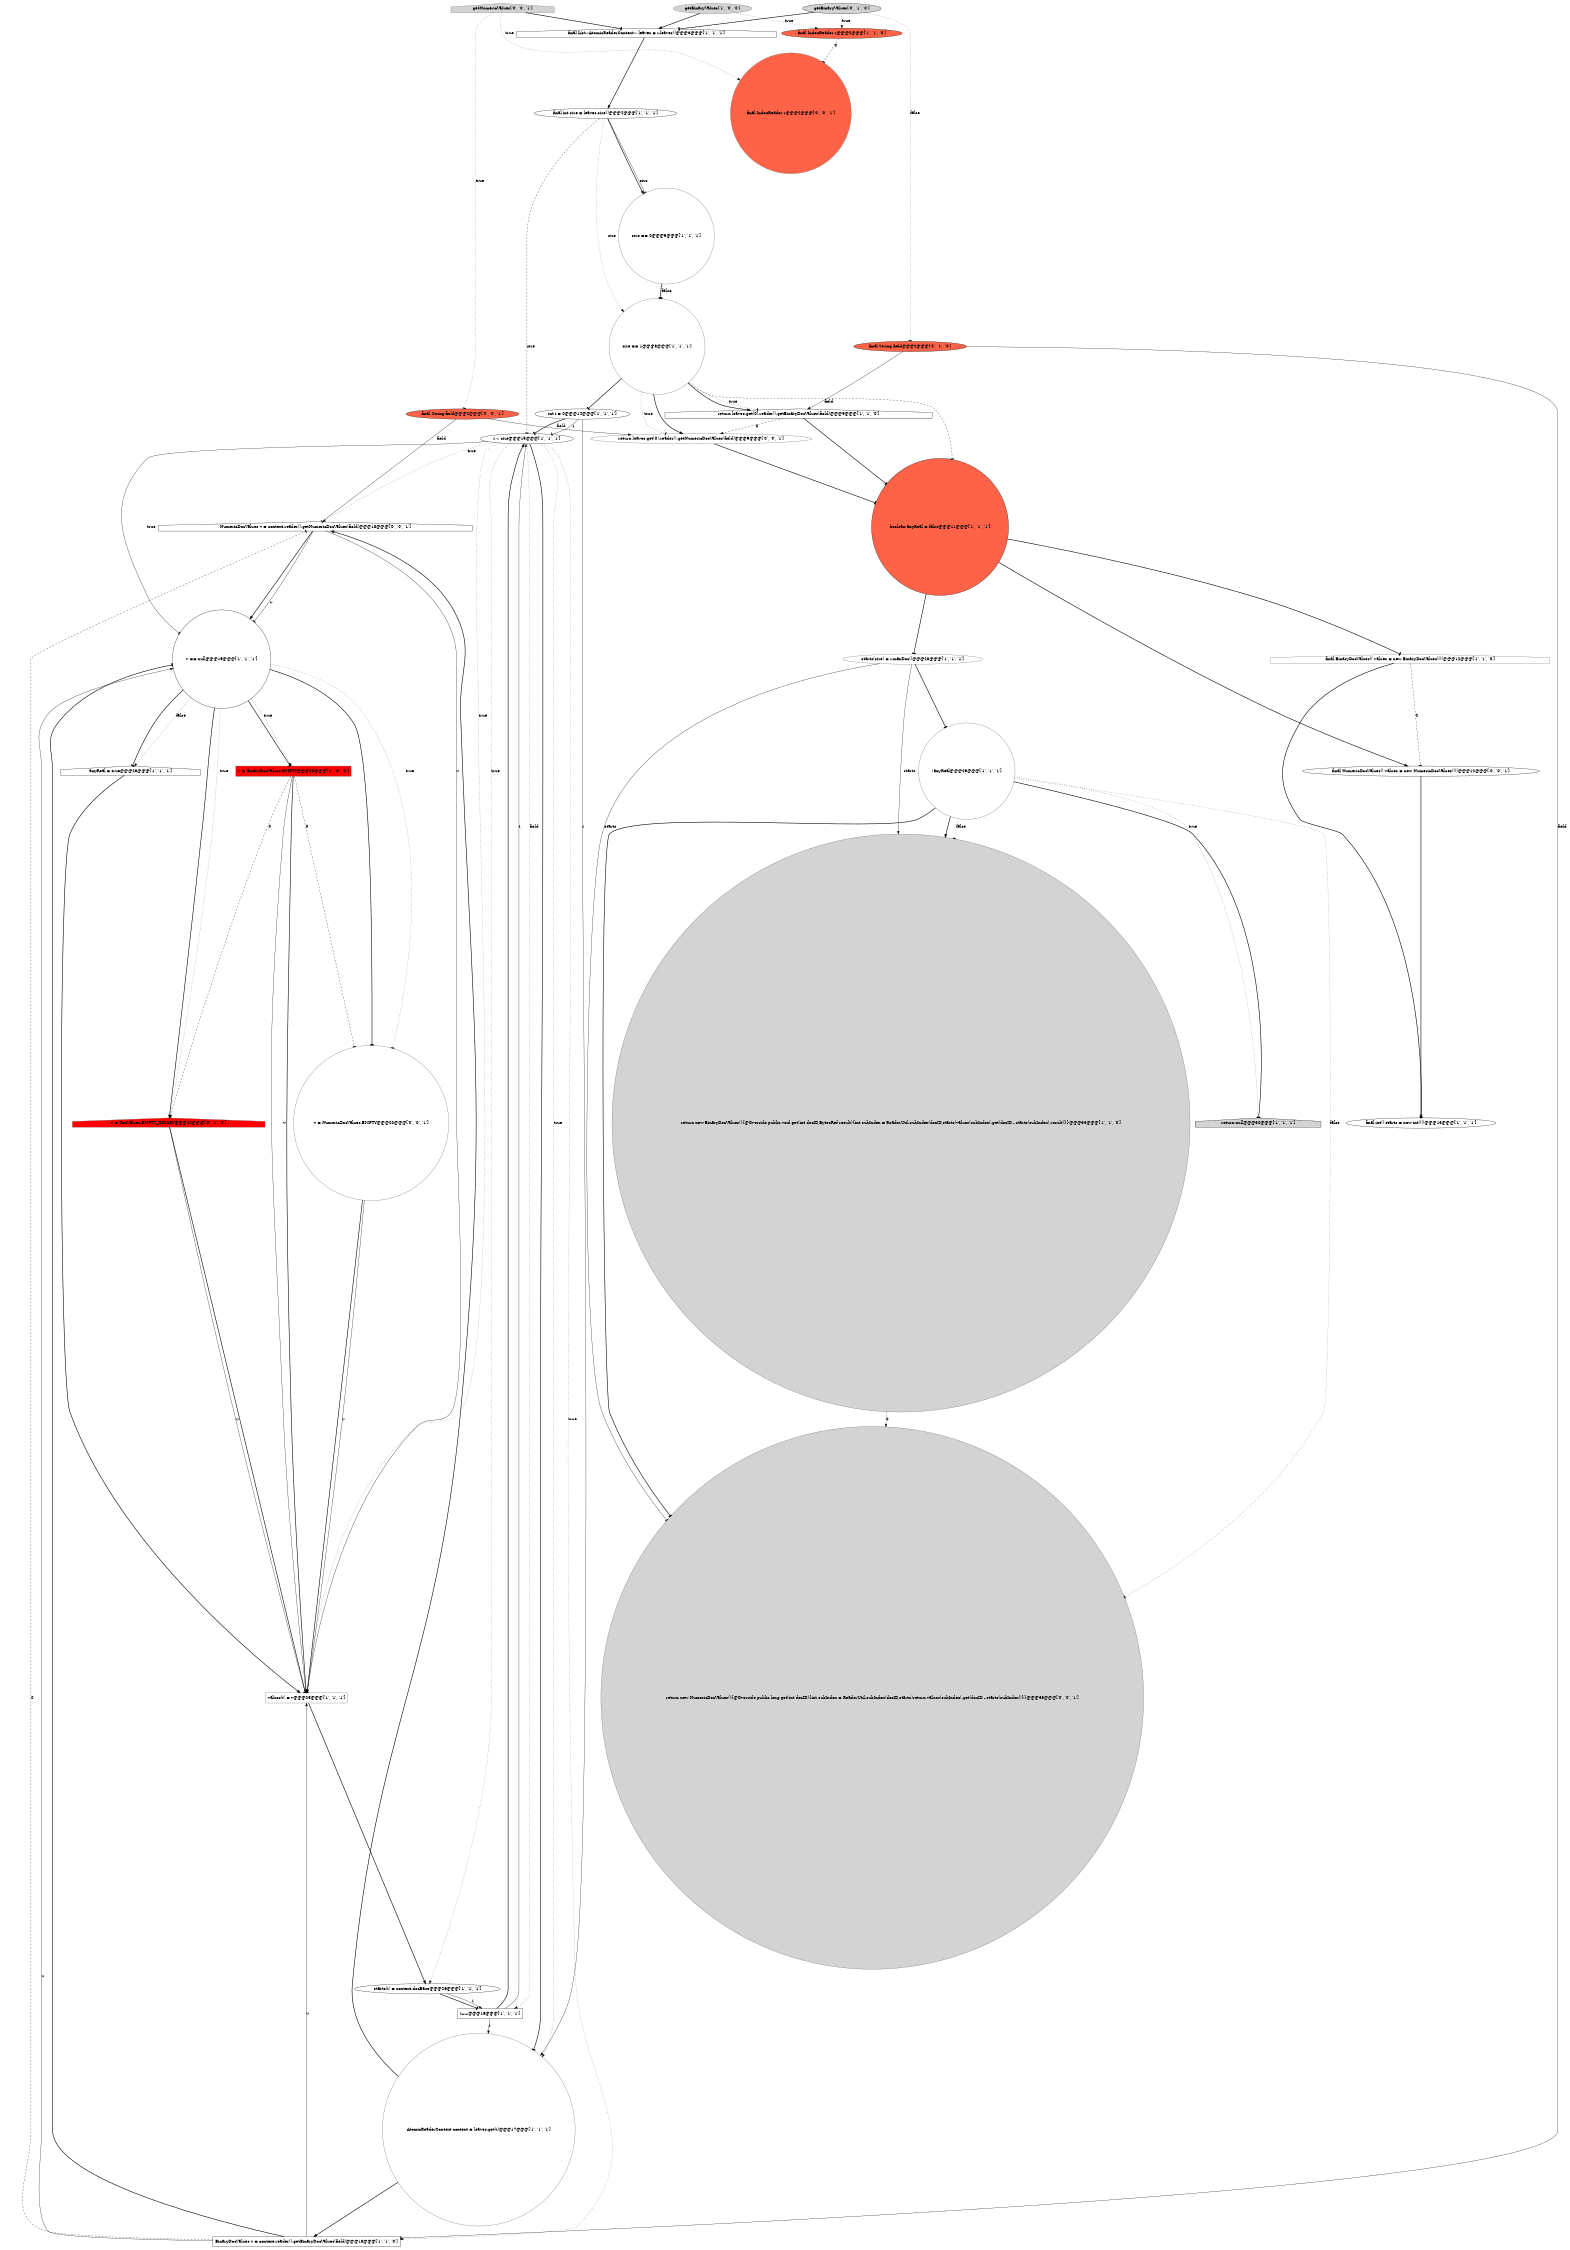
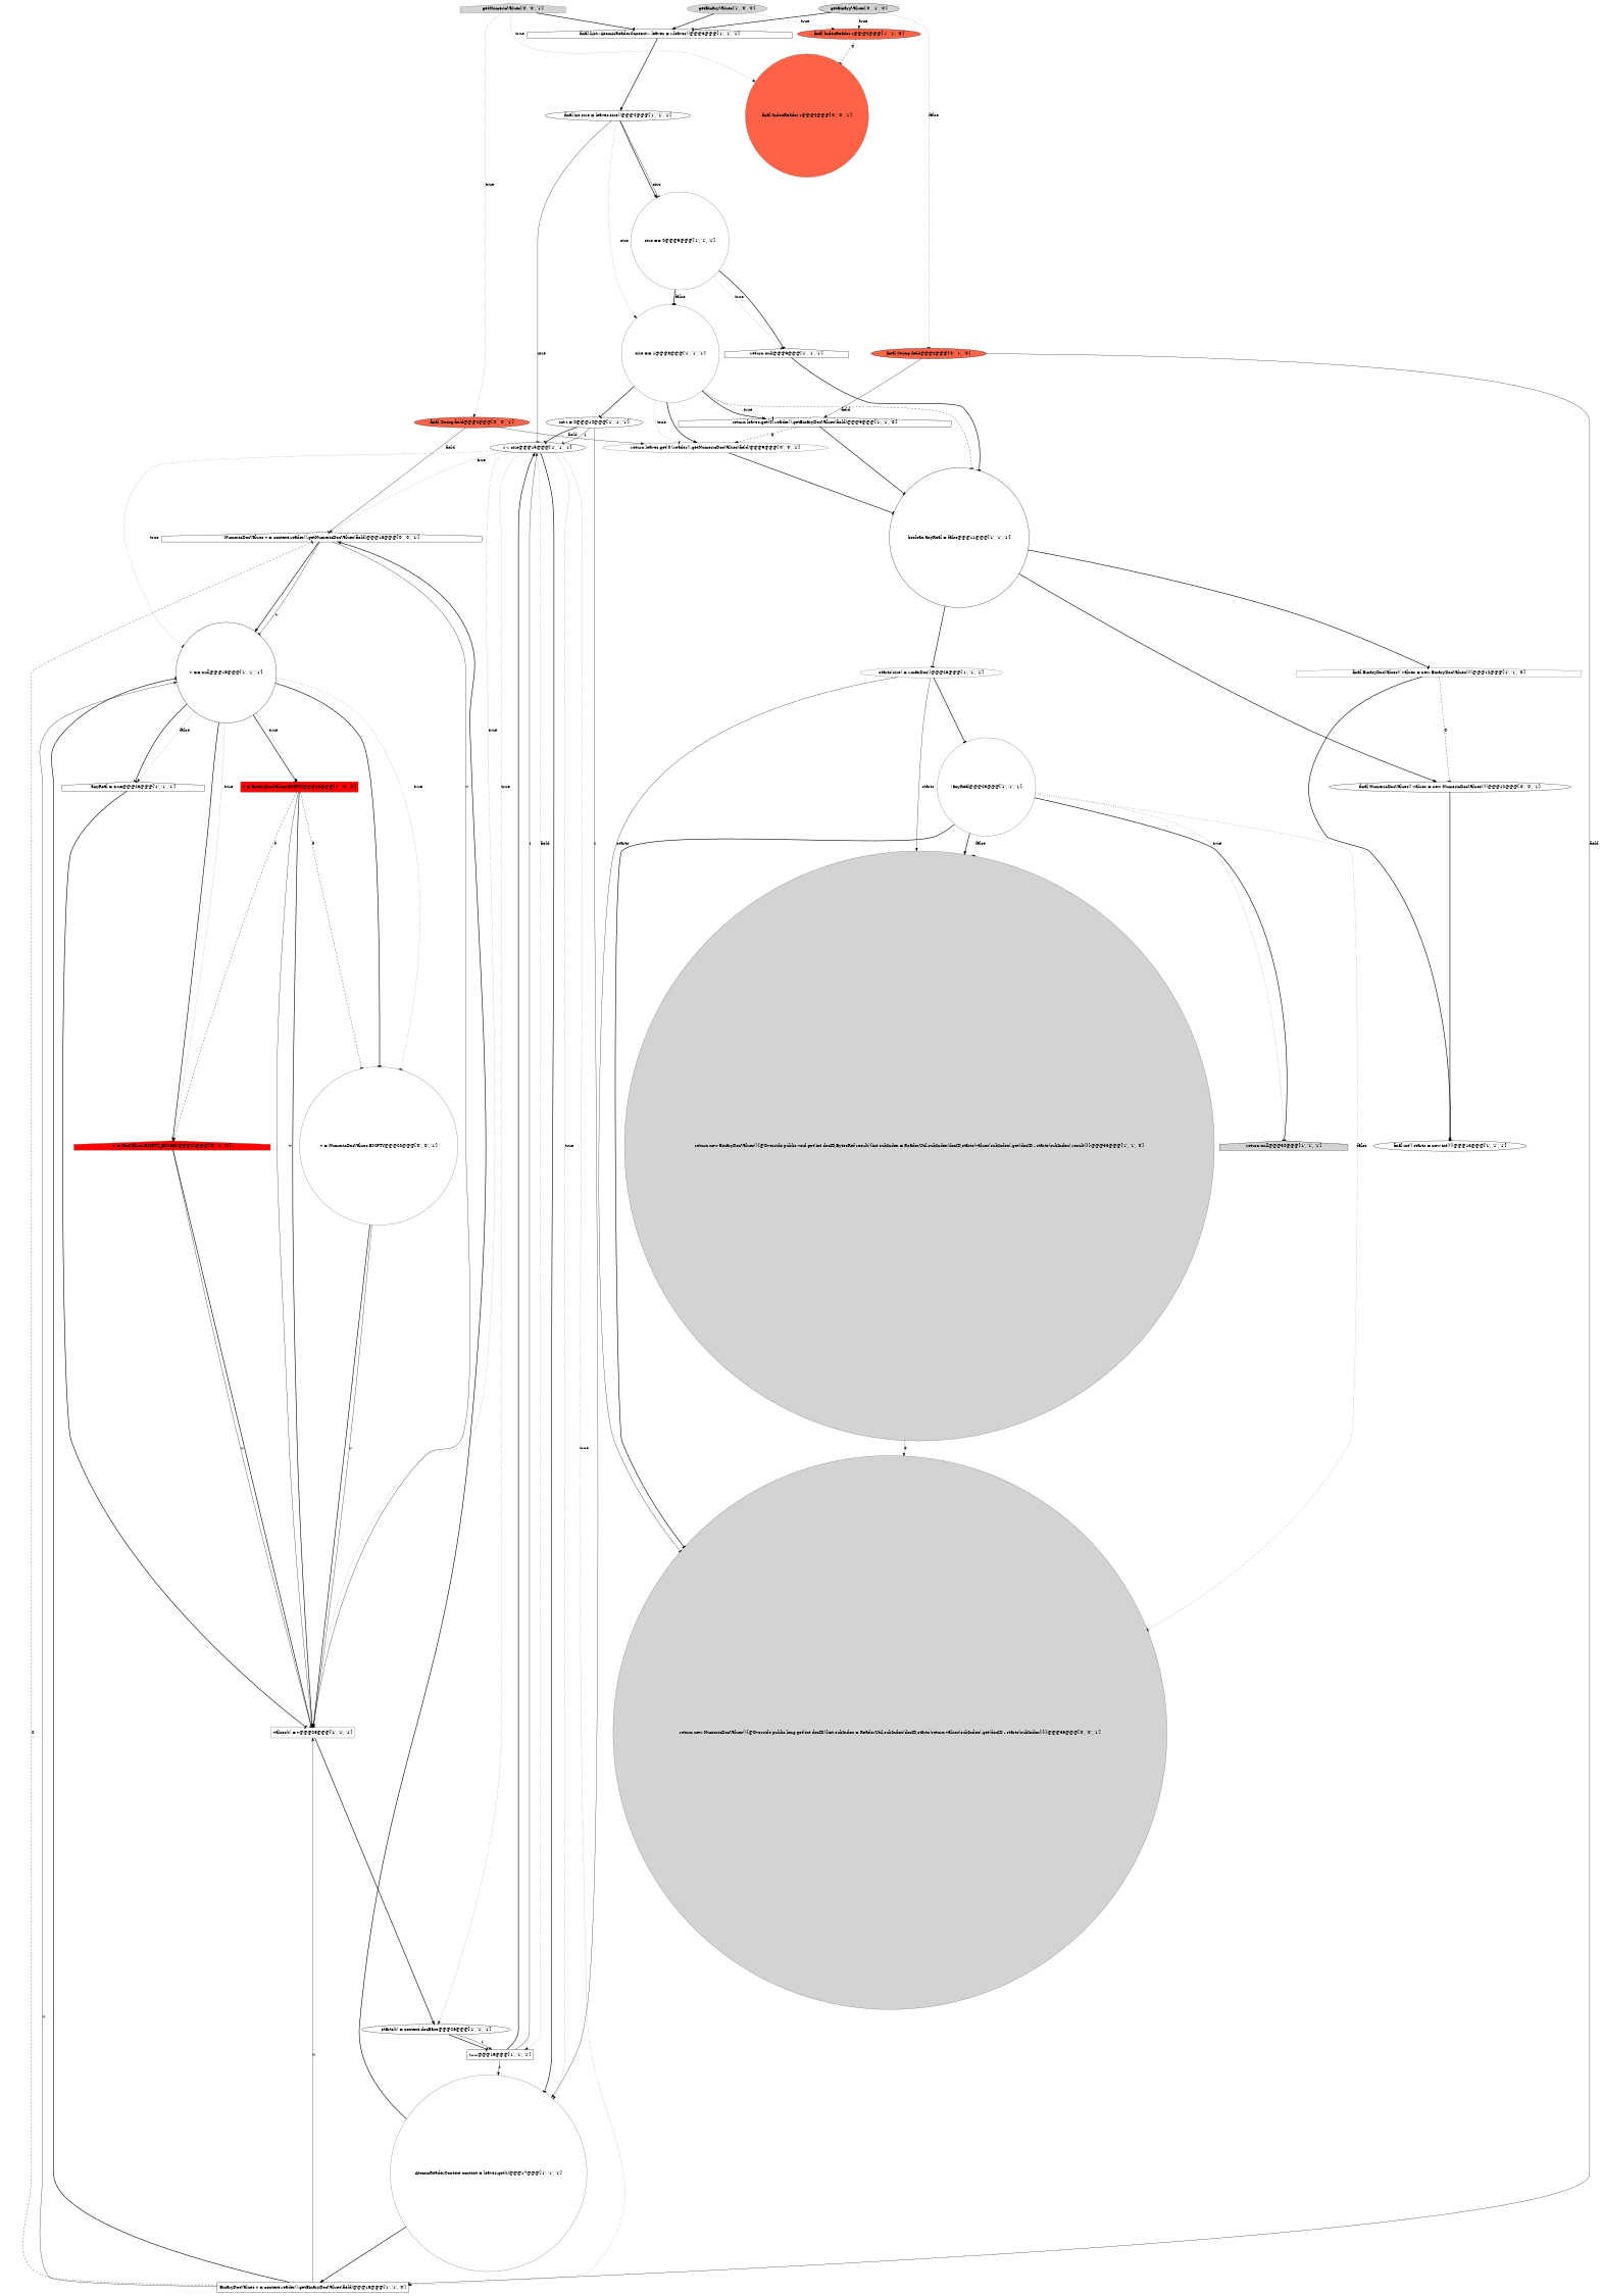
  digraph {
    fontname="DejaVu Serif"
    node [color=black fillcolor=white fontname="DejaVu Serif" shape=ellipse style=filled]
    edge [arrowhead=tee fontname="DejaVu Serif" style=bold]
    n1 [fillcolor=tomato label="final IndexReader r@@@2@@@['1', '1', '0']"]
    n2 [color=gray40 fillcolor=tomato label="final IndexReader r@@@2@@@['0', '0', '1']" shape=circle]
    n3 [color=gray40 fillcolor=lightgray label="getNumericValues['0', '0', '1']" shape=house]
    n4 [label="final List<AtomicReaderContext> leaves = r.leaves()@@@3@@@['1', '1', '1']" shape=house]
    n5 [fillcolor=tomato label="final String field@@@2@@@['0', '0', '1']"]
    n6 [label="final int size = leaves.size()@@@4@@@['1', '1', '1']"]
    n7 [label="NumericDocValues v = context.reader().getNumericDocValues(field)@@@18@@@['0', '0', '1']" shape=house]
    n8 [color=gray40 label="return leaves.get(0).reader().getNumericDocValues(field)@@@9@@@['0', '0', '1']"]
    n9 [color=gray40 fillcolor=lightgray label="getBinaryValues['1', '0', '0']"]
    n10 [label="final int(( starts = new int((((@@@13@@@['1', '1', '1']"]
    n11 [label="int i = 0@@@14@@@['1', '1', '1']"]
    n12 [color=gray40 label="AtomicReaderContext context = leaves.get(i)@@@17@@@['1', '1', '1']" shape=circle]
    n13 [label="i < size@@@15@@@['1', '1', '1']"]
    n14 [color=gray40 label="size == 1@@@8@@@['1', '1', '1']" shape=circle]
    n15 [color=gray40 label="size == 0@@@5@@@['1', '1', '1']" shape=circle]
    n16 [fillcolor=lightgray label="getBinaryValues['0', '1', '0']"]
    n17 [fillcolor=tomato label="final String field@@@2@@@['0', '1', '0']"]
    n18 [label="BinaryDocValues v = context.reader().getBinaryDocValues(field)@@@18@@@['1', '1', '0']" shape=box]
    n19 [label="return leaves.get(0).reader().getBinaryDocValues(field)@@@9@@@['1', '1', '0']" shape=house]
    n20 [label="v == null@@@19@@@['1', '1', '1']" shape=circle]
    n21 [color=gray40 label="values(i( = v@@@25@@@['1', '1', '1']" shape=box]
    n22 [label="starts(i( = context.docBase@@@26@@@['1', '1', '1']"]
    n23 [label="i++@@@16@@@['1', '1', '1']" shape=box]
    n24 [label="anyReal = true@@@23@@@['1', '1', '1']" shape=house]
    n25 [color=gray40 fillcolor=red label="v = BinaryDocValues.EMPTY@@@20@@@['1', '0', '0']" shape=box]
    n26 [color=gray40 label="v = NumericDocValues.EMPTY@@@20@@@['0', '0', '1']" shape=circle]
    n27 [color=gray40 fillcolor=red label="v = DocValues.EMPTY_BINARY@@@20@@@['0', '1', '0']" shape=house]
    n28 [color=gray40 label="starts(size( = r.maxDoc()@@@28@@@['1', '1', '1']"]
    n29 [color=gray40 fillcolor=lightgray label="return new BinaryDocValues(){@Override public void get(int docID,BytesRef result){int subIndex = ReaderUtil.subIndex(docID,starts)values(subIndex(.get(docID - starts(subIndex(,result)}}@@@33@@@['1', '1', '0']" shape=circle]
    n30 [color=gray40 label="!anyReal@@@29@@@['1', '1', '1']" shape=circle]
    n31 [color=gray40 fillcolor=lightgray label="return new NumericDocValues(){@Override public long get(int docID){int subIndex = ReaderUtil.subIndex(docID,starts)return values(subIndex(.get(docID - starts(subIndex()}}@@@33@@@['0', '0', '1']" shape=circle]
-   n32 [fillcolor=tomato label="boolean anyReal = false@@@11@@@['1', '1', '1']" shape=circle]
+   n32 [label="boolean anyReal = false@@@11@@@['1', '1', '1']" shape=circle]
    n33 [color=gray40 label="final BinaryDocValues(( values = new BinaryDocValues((((@@@12@@@['1', '1', '0']" shape=house]
    n34 [label="final NumericDocValues(( values = new NumericDocValues((((@@@12@@@['0', '0', '1']"]
    n35 [fillcolor=lightgray label="return null@@@30@@@['1', '1', '1']" shape=house]
+   n36 [label="return null@@@6@@@['1', '1', '1']" shape=house]
    n1 -> n2 [label=0 style=dashed]
    n3 -> n2 [arrowhead=normal label=true style=dotted]
    n3 -> n4
-   n3 -> n5 [label=true style=dotted]
+   n3 -> n5 [arrowhead=normal label=true style=dotted]
    n4 -> n6 [arrowhead=normal]
    n5 -> n7 [label=field style=solid]
    n5 -> n8 [arrowhead=normal label=field style=solid]
-   n6 -> n13 [label=size style=dashed]
+   n6 -> n13 [label=size style=solid]
    n6 -> n14 [arrowhead=normal label=size style=dotted]
    n6 -> n15 [arrowhead=normal]
    n6 -> n15 [label=size style=solid]
    n7 -> n20 [arrowhead=normal]
    n7 -> n20 [label=v style=solid]
    n7 -> n21 [arrowhead=normal label=v style=solid]
    n8 -> n32
    n9 -> n1 [arrowhead=normal label=true style=dotted]
    n9 -> n4 [arrowhead=normal]
    n11 -> n12 [arrowhead=normal label=i style=solid]
    n11 -> n13 [label=i style=solid]
    n11 -> n13
    n12 -> n7 [arrowhead=normal]
    n12 -> n18 [arrowhead=normal]
    n13 -> n7 [arrowhead=normal label=true style=dotted]
    n13 -> n12 [arrowhead=normal label=true style=dotted]
    n13 -> n12
    n13 -> n18 [arrowhead=normal label=true style=dotted]
-   n13 -> n20 [label=true style=solid]
+   n13 -> n20 [label=true style=dotted]
    n13 -> n21 [arrowhead=normal label=true style=dotted]
    n13 -> n22 [arrowhead=normal label=true style=dotted]
    n13 -> n23 [arrowhead=normal label=field style=dotted]
    n14 -> n8 [label=true style=dotted]
    n14 -> n8 [arrowhead=normal]
    n14 -> n11
    n14 -> n19 [label=true style=dotted]
    n14 -> n19 [arrowhead=normal]
    n14 -> n32 [style=dashed]
    n15 -> n14 [label=false style=dotted]
    n15 -> n14
+   n15 -> n36
+   n15 -> n36 [label=true style=dotted]
    n16 -> n1 [arrowhead=normal label=true style=dotted]
    n16 -> n4
    n16 -> n17 [label=false style=dotted]
    n17 -> n18 [label=field style=solid]
    n17 -> n19 [arrowhead=normal label=field style=solid]
    n18 -> n7 [label=0 style=dashed]
    n18 -> n20 [arrowhead=normal label=v style=solid]
    n18 -> n20
    n18 -> n21 [arrowhead=normal label=v style=solid]
    n19 -> n8 [arrowhead=normal label=0 style=dashed]
    n19 -> n32
    n20 -> n24
    n20 -> n24 [arrowhead=normal label=false style=dotted]
    n20 -> n25
    n20 -> n25 [arrowhead=normal label=true style=dotted]
    n20 -> n26 [label=true style=dotted]
    n20 -> n26
    n20 -> n27 [arrowhead=normal label=true style=dotted]
    n20 -> n27 [arrowhead=normal]
    n21 -> n22 [arrowhead=normal]
    n22 -> n23
    n22 -> n23 [arrowhead=normal label=i style=solid]
    n23 -> n12 [arrowhead=normal label=i style=solid]
    n23 -> n13 [arrowhead=normal label=i style=solid]
    n23 -> n13 [arrowhead=normal]
-   n24 -> n21 [arrowhead=normal]
+   n24 -> n21
    n25 -> n21 [arrowhead=normal]
    n25 -> n21 [arrowhead=normal label=v style=solid]
    n25 -> n26 [label=0 style=dashed]
    n25 -> n27 [arrowhead=normal label=0 style=dashed]
    n26 -> n21 [arrowhead=normal]
    n26 -> n21 [label=v style=solid]
    n27 -> n21
    n27 -> n21 [label=v style=solid]
    n28 -> n29 [arrowhead=normal label=starts style=solid]
    n28 -> n30
    n28 -> n31 [label=starts style=solid]
    n29 -> n31 [arrowhead=normal label=0 style=dashed]
    n30 -> n29 [arrowhead=normal]
    n30 -> n29 [label=false style=dotted]
    n30 -> n31 [label=false style=dotted]
    n30 -> n31
    n30 -> n35
    n30 -> n35 [label=true style=dotted]
    n32 -> n28
    n32 -> n33
    n32 -> n34 [arrowhead=normal]
    n33 -> n10
    n33 -> n34 [label=0 style=dashed]
    n34 -> n10 [arrowhead=normal]
+   n36 -> n32
  }
